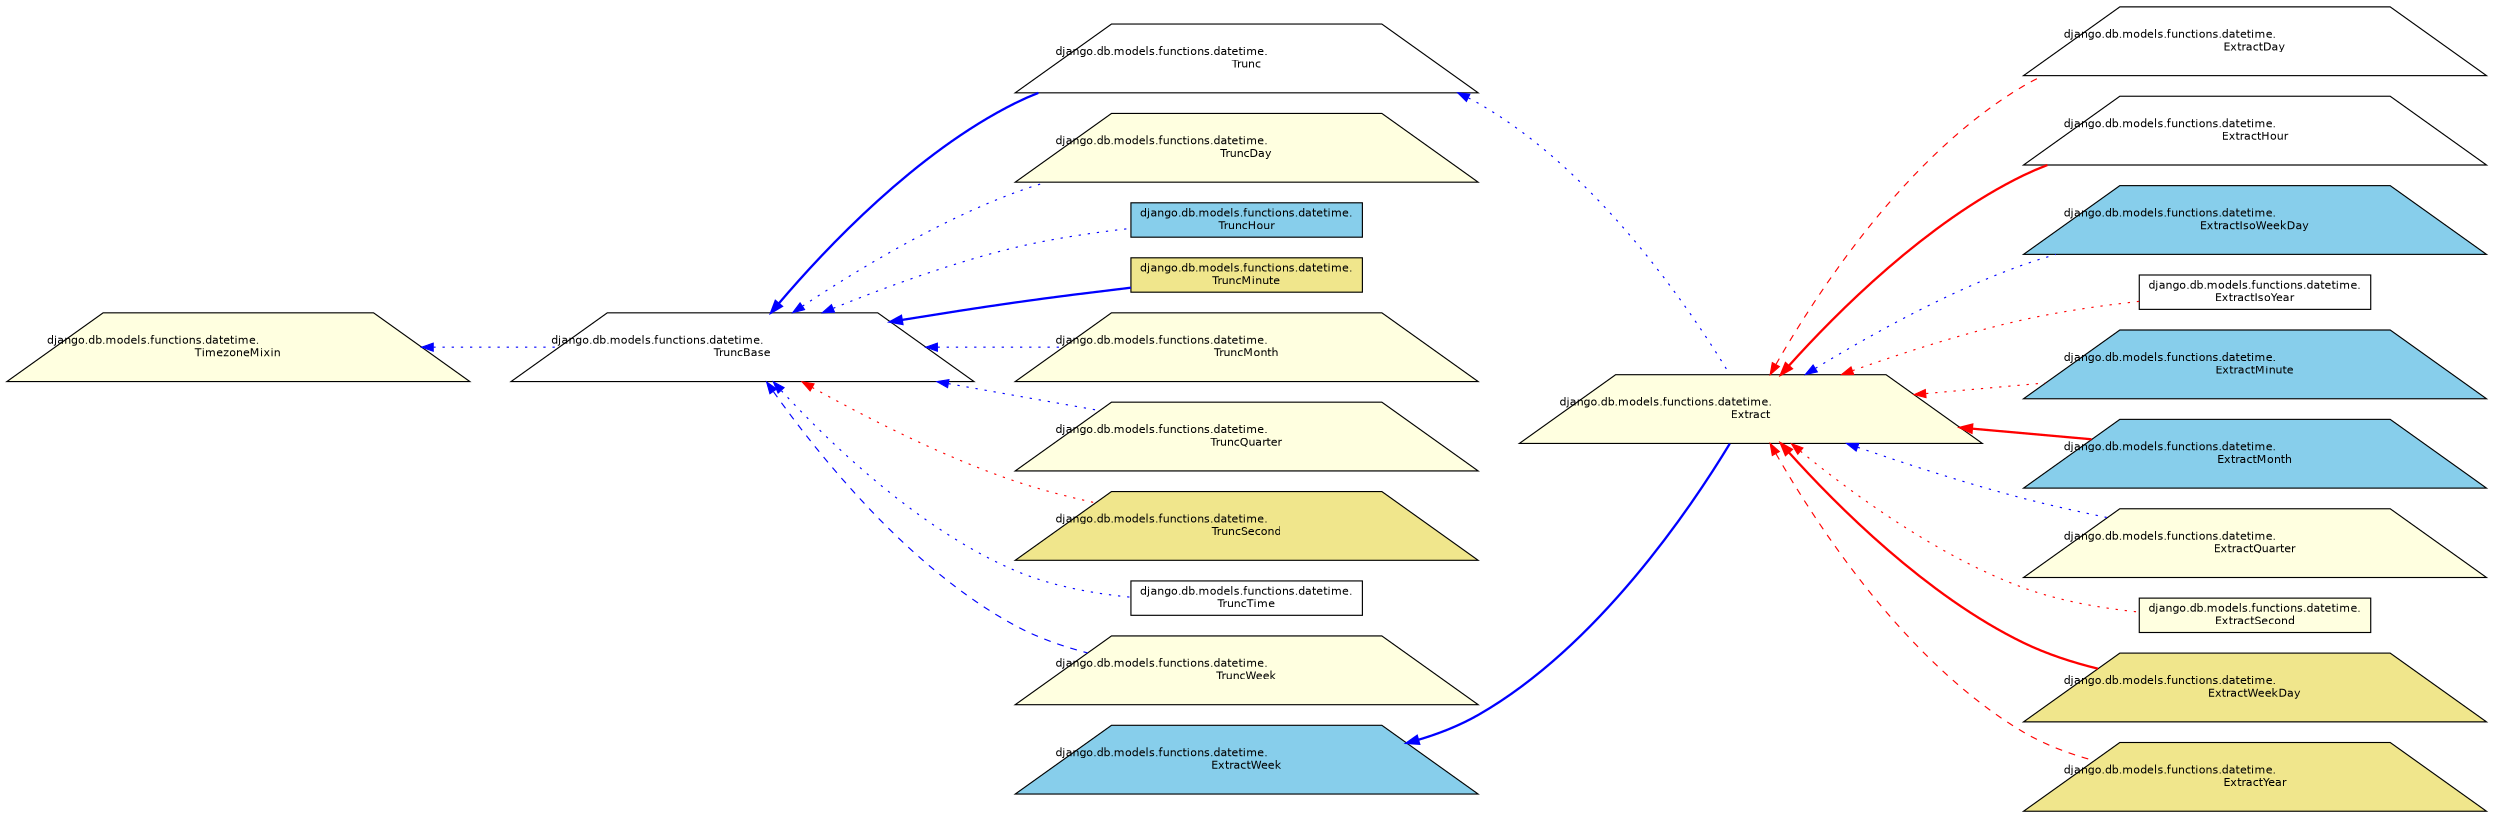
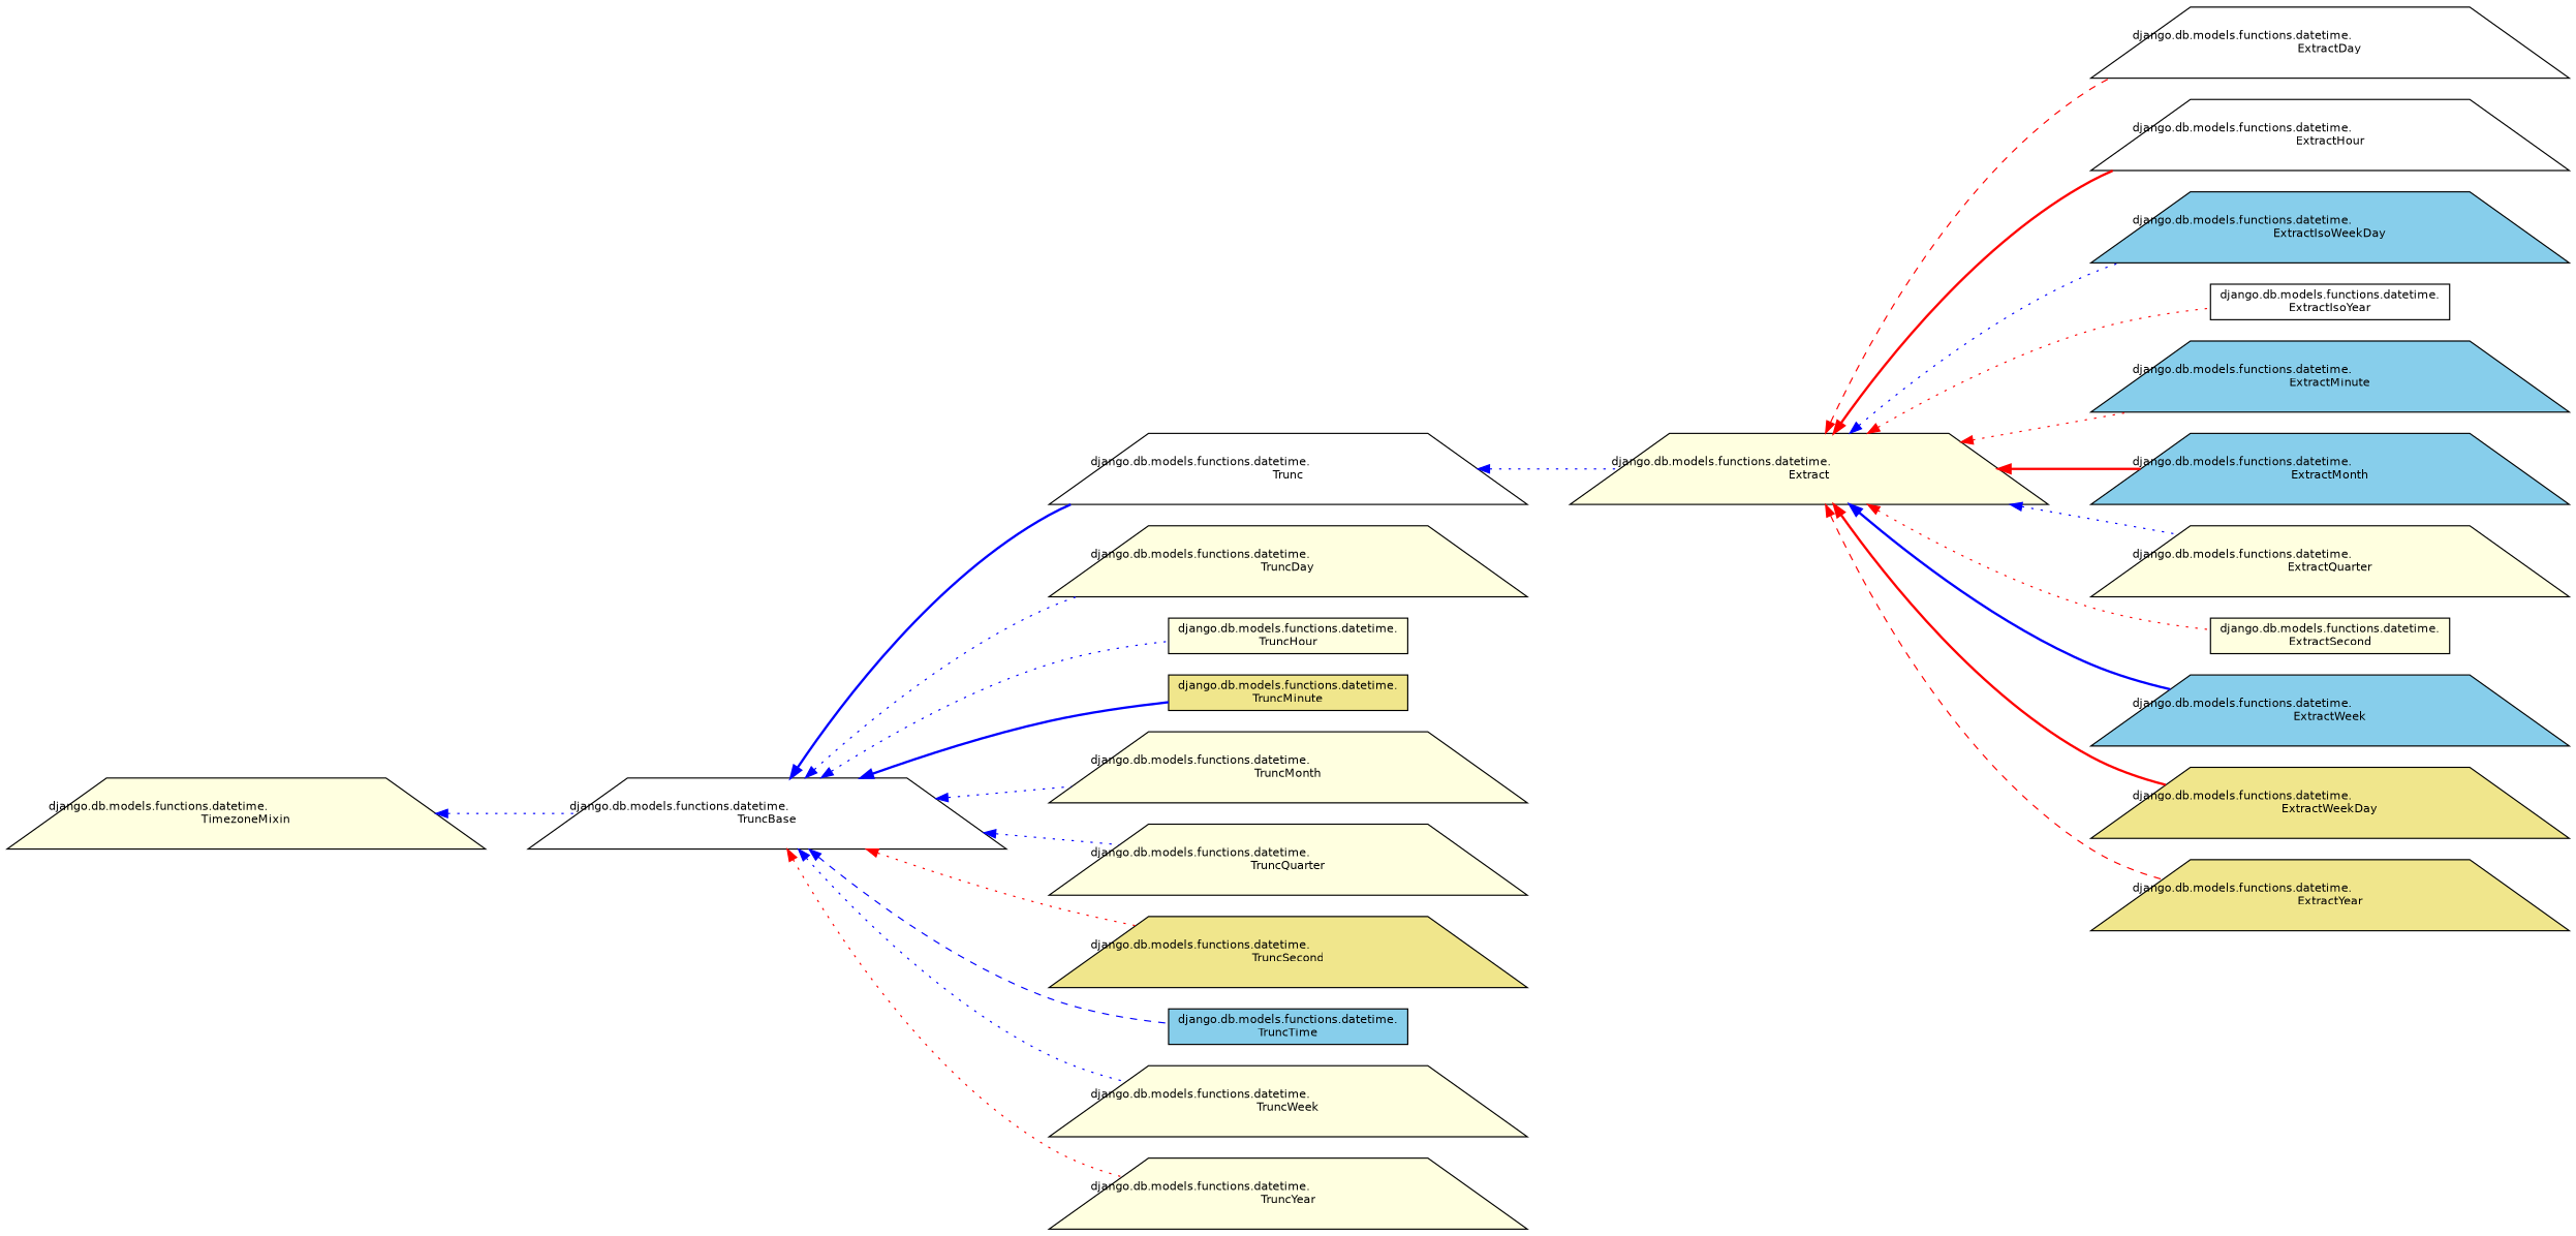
  digraph {
    rankdir=LR
    node [color=black fillcolor=lightyellow fontname=Helvetica fontsize=10 shape=trapezium style=filled]
    edge [color=blue dir=back fontname=Helvetica fontsize=10 labelfontname=Helvetica labelfontsize=10 style=dotted]
    n1 [fontcolor=black height=0.2 label="django.db.models.functions.datetime.\lTimezoneMixin" width=0.4]
    n2 [fillcolor=white height=0.2 label="django.db.models.functions.datetime.\lTruncBase" width=0.4]
    n3 [height=0.2 label="django.db.models.functions.datetime.\lExtract" width=0.4]
    n4 [fillcolor=white height=0.2 label="django.db.models.functions.datetime.\lExtractDay" width=0.4]
    n5 [fillcolor=white height=0.2 label="django.db.models.functions.datetime.\lExtractHour" width=0.4]
    n6 [fillcolor=skyblue height=0.2 label="django.db.models.functions.datetime.\lExtractIsoWeekDay" width=0.4]
    n7 [fillcolor=white height=0.2 label="django.db.models.functions.datetime.\lExtractIsoYear" shape=box width=0.4]
    n8 [fillcolor=skyblue height=0.2 label="django.db.models.functions.datetime.\lExtractMinute" width=0.4]
    n9 [fillcolor=skyblue height=0.2 label="django.db.models.functions.datetime.\lExtractMonth" width=0.4]
    n10 [height=0.2 label="django.db.models.functions.datetime.\lExtractQuarter" width=0.4]
    n11 [height=0.2 label="django.db.models.functions.datetime.\lExtractSecond" shape=box width=0.4]
    n12 [fillcolor=skyblue height=0.2 label="django.db.models.functions.datetime.\lExtractWeek" width=0.4]
    n13 [fillcolor=khaki height=0.2 label="django.db.models.functions.datetime.\lExtractWeekDay" width=0.4]
    n14 [fillcolor=khaki height=0.2 label="django.db.models.functions.datetime.\lExtractYear" width=0.4]
    n15 [fillcolor=white height=0.2 label="django.db.models.functions.datetime.\lTrunc" width=0.4]
    n16 [height=0.2 label="django.db.models.functions.datetime.\lTruncDay" width=0.4]
-   n17 [fillcolor=skyblue height=0.2 label="django.db.models.functions.datetime.\lTruncHour" shape=box width=0.4]
+   n17 [height=0.2 label="django.db.models.functions.datetime.\lTruncHour" shape=box width=0.4]
    n18 [fillcolor=khaki height=0.2 label="django.db.models.functions.datetime.\lTruncMinute" shape=box width=0.4]
    n19 [height=0.2 label="django.db.models.functions.datetime.\lTruncMonth" width=0.4]
    n20 [height=0.2 label="django.db.models.functions.datetime.\lTruncQuarter" width=0.4]
    n21 [fillcolor=khaki height=0.2 label="django.db.models.functions.datetime.\lTruncSecond" width=0.4]
-   n22 [fillcolor=white height=0.2 label="django.db.models.functions.datetime.\lTruncTime" shape=box width=0.4]
+   n22 [fillcolor=skyblue height=0.2 label="django.db.models.functions.datetime.\lTruncTime" shape=box width=0.4]
    n23 [height=0.2 label="django.db.models.functions.datetime.\lTruncWeek" width=0.4]
+   n24 [height=0.2 label="django.db.models.functions.datetime.\lTruncYear" width=0.4]
    n1 -> n2
    n2 -> n15 [style=bold]
    n2 -> n16
    n2 -> n17
    n2 -> n18 [style=bold]
    n2 -> n19
    n2 -> n20
    n2 -> n21 [color=red]
-   n2 -> n22
-   n2 -> n23 [style=dashed]
+   n2 -> n22 [style=dashed]
+   n2 -> n23
+   n2 -> n24 [color=red]
    n3 -> n4 [color=red style=dashed]
    n3 -> n5 [color=red style=bold]
    n3 -> n6
    n3 -> n7 [color=red]
    n3 -> n8 [color=red]
    n3 -> n9 [color=red style=bold]
    n3 -> n10
    n3 -> n11 [color=red]
-   n12 -> n3 [style=bold]
+   n3 -> n12 [style=bold]
    n3 -> n13 [color=red style=bold]
    n3 -> n14 [color=red style=dashed]
    n15 -> n3
  }
